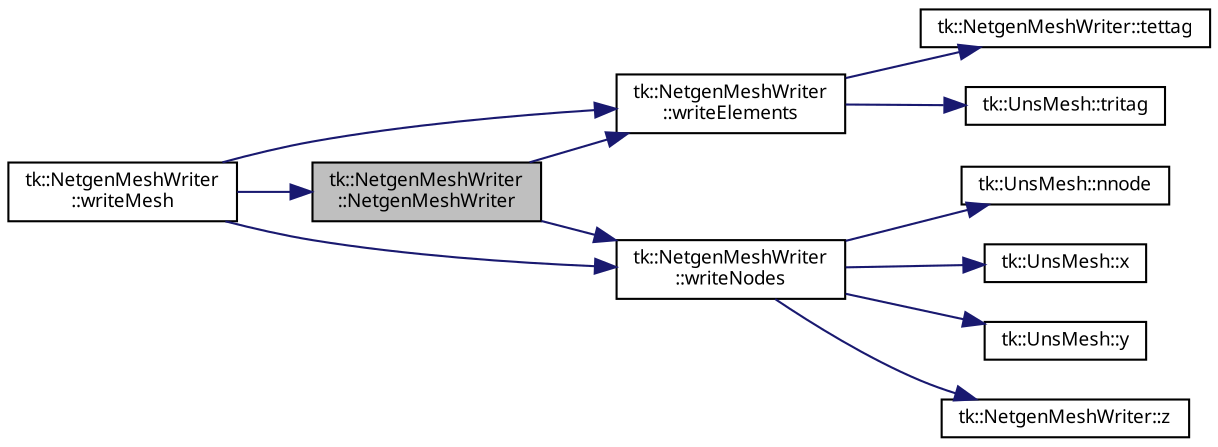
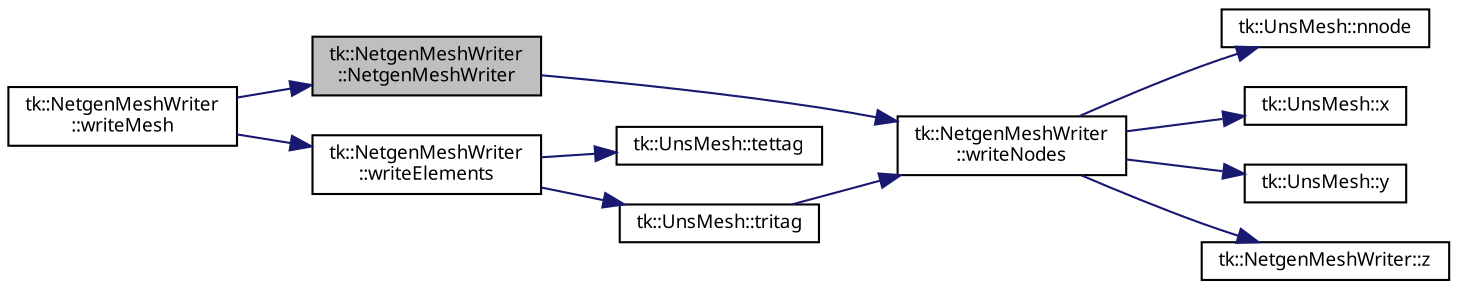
  digraph {
    rankdir=LR
    node [color=black fontname="sans-serif" fontsize=9 shape=record]
    edge [color=midnightblue fontname="sans-serif" fontsize=9 labelfontname="sans-serif" labelfontsize=9 style=solid]
    n1 [fillcolor=grey75 fontcolor=black height=0.2 label="tk::NetgenMeshWriter\l::NetgenMeshWriter" style=filled width=0.4]
    n2 [height=0.2 label="tk::NetgenMeshWriter\l::writeElements" width=0.4]
    n3 [height=0.2 label="tk::NetgenMeshWriter\l::writeNodes" width=0.4]
-   n4 [height=0.2 label="tk::NetgenMeshWriter::tettag" width=0.4]
+   n4 [height=0.2 label="tk::UnsMesh::tettag" width=0.4]
    n5 [height=0.2 label="tk::UnsMesh::tritag" width=0.4]
    n6 [height=0.2 label="tk::NetgenMeshWriter\l::writeMesh" width=0.4]
    n7 [height=0.2 label="tk::UnsMesh::nnode" width=0.4]
    n8 [height=0.2 label="tk::UnsMesh::x" width=0.4]
    n9 [height=0.2 label="tk::UnsMesh::y" width=0.4]
    n10 [height=0.2 label="tk::NetgenMeshWriter::z" width=0.4]
-   n1 -> n2
    n1 -> n3
    n2 -> n4
    n2 -> n5
    n3 -> n7
    n3 -> n8
    n3 -> n9
    n3 -> n10
    n6 -> n1
    n6 -> n2
-   n6 -> n3
+   n5 -> n3
  }
